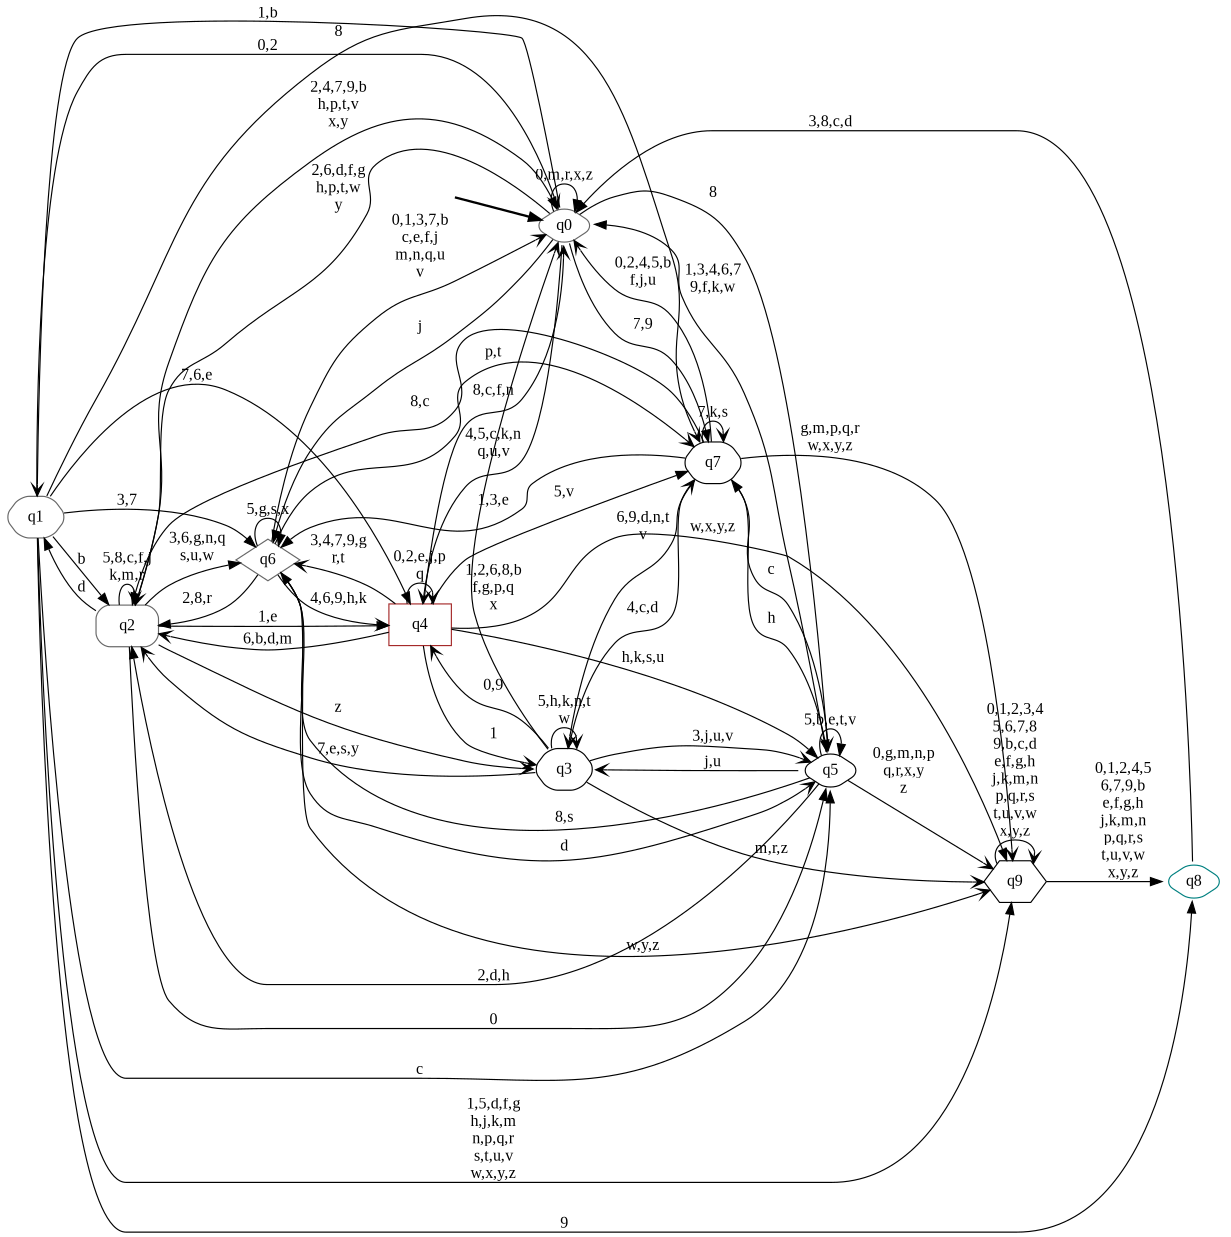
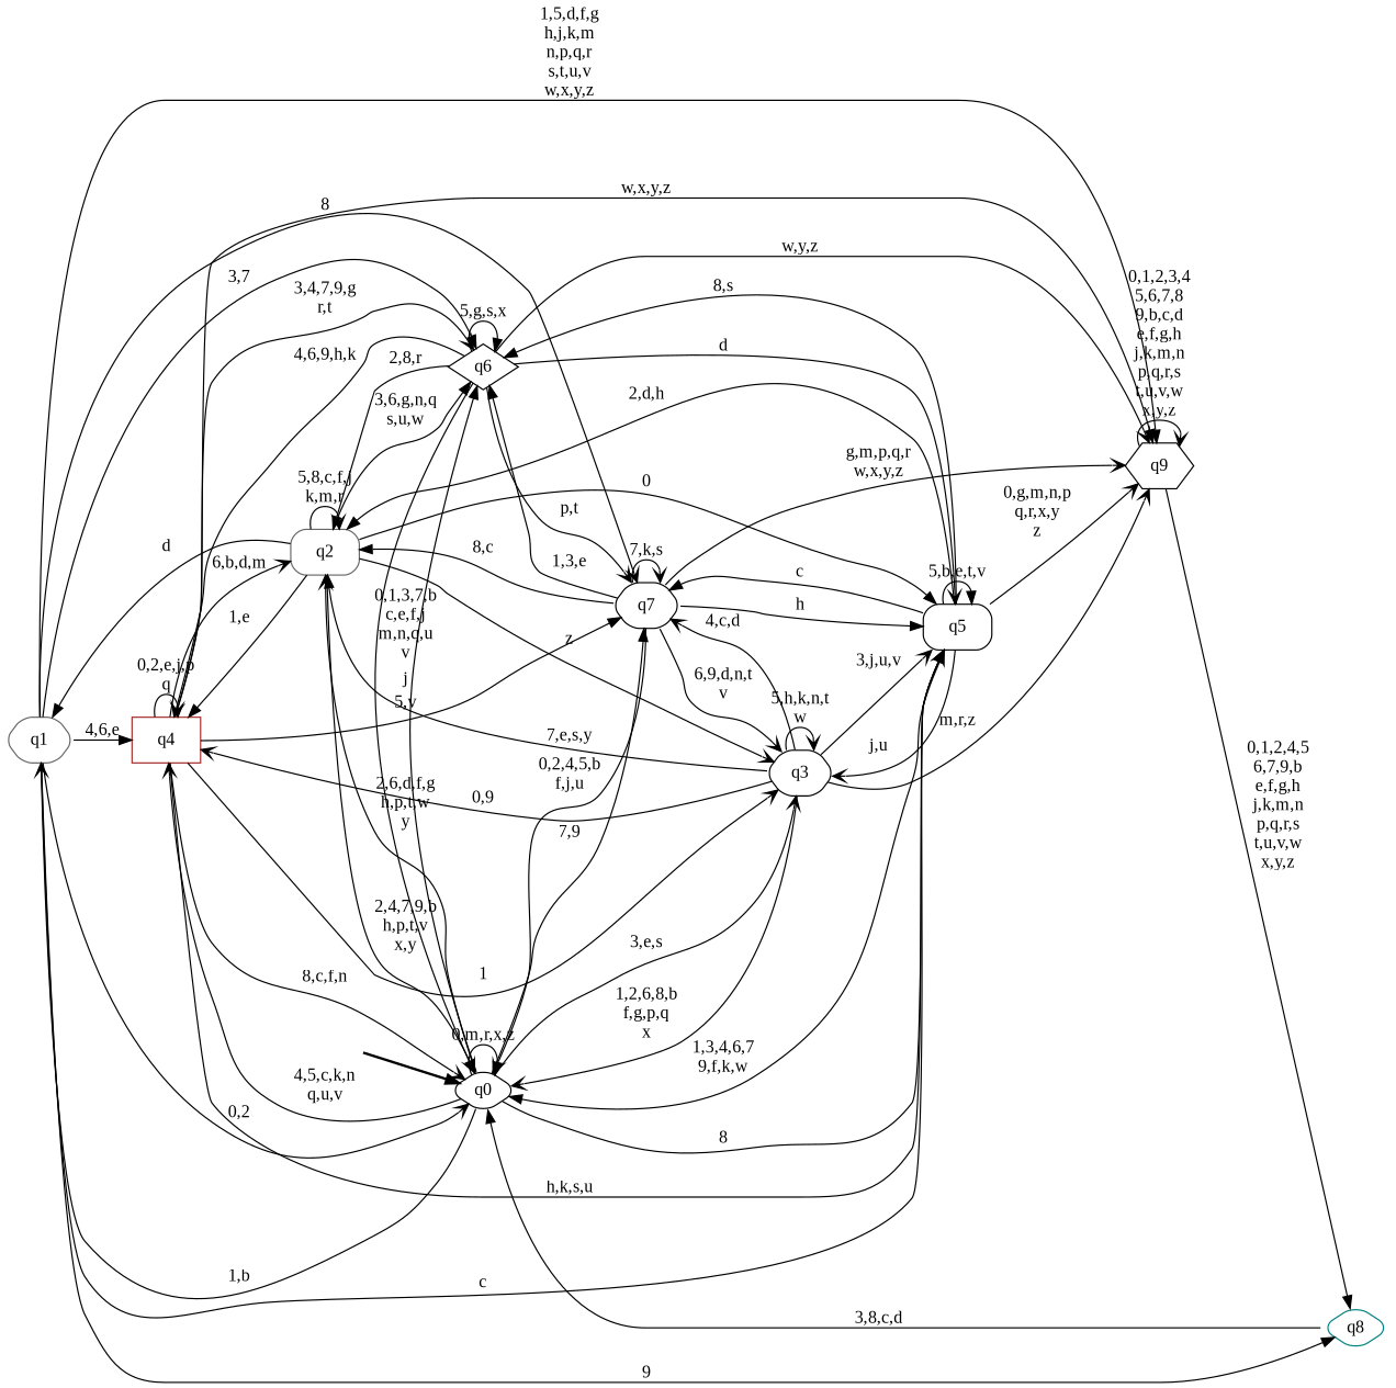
  digraph {
    fontname="Liberation Serif"
    rankdir=LR
    node [fontname="Liberation Serif" shape=hexagon style="rounded,filled" color=gray40 fillcolor=white]
    edge [arrowhead=vee fontname="Liberation Serif"]
    __start0 [height=0 shape=none style=invis width=0 color="" fillcolor=""]
-   n2 [label=q0 shape=diamond]
+   n2 [color=black label=q0 shape=diamond]
    n3 [label=q1]
    n4 [label=q2 shape=box]
    n5 [color=black label=q3]
    n6 [color=brown label=q4 shape=box style=filled]
-   n7 [color=black label=q5 shape=diamond]
-   n8 [label=q6 shape=diamond style=filled]
+   n7 [color=black label=q5 shape=box]
+   n8 [color=black label=q6 shape=diamond style=filled]
    n9 [color=black label=q7]
    n10 [color=teal label=q8 shape=diamond]
    n11 [color=black label=q9 style=filled]
    subgraph cluster_1 {
      nodesep=0.15
      ranksep=0.15
      style=invis
      __start0
      n2
    }
    __start0 -> n2 [arrowhead=normal penwidth=2]
    n2 -> n2 [arrowhead=normal label="0,m,r,x,z"]
    n2 -> n3 [label="1,b"]
    n2 -> n4 [label="2,6,d,f,g\nh,p,t,w\ny"]
+   n2 -> n5 [label="3,e,s"]
    n2 -> n6 [label="4,5,c,k,n\nq,u,v"]
    n2 -> n7 [label=8]
    n2 -> n8 [arrowhead=normal label=j]
    n2 -> n9 [arrowhead=normal label="7,9"]
    n3 -> n2 [label="0,2"]
-   n3 -> n4 [arrowhead=normal label=b]
-   n3 -> n6 [arrowhead=normal label="7,6,e"]
+   n3 -> n6 [arrowhead=normal label="4,6,e"]
    n3 -> n7 [arrowhead=normal label=c]
    n3 -> n8 [arrowhead=normal label="3,7"]
    n3 -> n9 [label=8]
    n3 -> n10 [arrowhead=normal label=9]
    n3 -> n11 [arrowhead=normal label="1,5,d,f,g\nh,j,k,m\nn,p,q,r\ns,t,u,v\nw,x,y,z"]
    n4 -> n2 [arrowhead=normal label="2,4,7,9,b\nh,p,t,v\nx,y"]
    n4 -> n3 [arrowhead=normal label=d]
    n4 -> n4 [label="5,8,c,f,j\nk,m,r"]
    n4 -> n5 [label=z]
    n4 -> n6 [arrowhead=normal label="1,e"]
    n4 -> n7 [arrowhead=normal label=0]
    n4 -> n8 [arrowhead=normal label="3,6,g,n,q\ns,u,w"]
    n5 -> n2 [label="1,2,6,8,b\nf,g,p,q\nx"]
-   n5 -> n4 [label="7,e,s,y"]
+   n5 -> n4 [arrowhead=normal label="7,e,s,y"]
    n5 -> n5 [label="5,h,k,n,t\nw"]
    n5 -> n6 [label="0,9"]
    n5 -> n7 [label="3,j,u,v"]
    n5 -> n9 [label="4,c,d"]
    n5 -> n11 [label="m,r,z"]
    n6 -> n2 [label="8,c,f,n"]
    n6 -> n4 [label="6,b,d,m"]
    n6 -> n5 [label=1]
    n6 -> n6 [label="0,2,e,j,p\nq"]
-   n6 -> n7 [arrowhead=normal label="h,k,s,u"]
+   n6 -> n7 [label="h,k,s,u"]
    n6 -> n8 [label="3,4,7,9,g\nr,t"]
    n6 -> n9 [arrowhead=normal label="5,v"]
    n6 -> n11 [arrowhead=normal label="w,x,y,z"]
    n7 -> n2 [arrowhead=normal label="1,3,4,6,7\n9,f,k,w"]
    n7 -> n4 [arrowhead=normal label="2,d,h"]
    n7 -> n5 [label="j,u"]
    n7 -> n7 [arrowhead=normal label="5,b,e,t,v"]
    n7 -> n8 [arrowhead=normal label="8,s"]
    n7 -> n9 [arrowhead=normal label=c]
    n7 -> n11 [label="0,g,m,n,p\nq,r,x,y\nz"]
    n8 -> n2 [label="0,1,3,7,b\nc,e,f,j\nm,n,q,u\nv"]
    n8 -> n4 [arrowhead=normal label="2,8,r"]
    n8 -> n6 [label="4,6,9,h,k"]
    n8 -> n7 [label=d]
    n8 -> n8 [arrowhead=normal label="5,g,s,x"]
    n8 -> n9 [label="p,t"]
    n8 -> n11 [label="w,y,z"]
    n9 -> n2 [label="0,2,4,5,b\nf,j,u"]
    n9 -> n4 [arrowhead=normal label="8,c"]
    n9 -> n5 [label="6,9,d,n,t\nv"]
    n9 -> n7 [arrowhead=normal label=h]
    n9 -> n8 [arrowhead=normal label="1,3,e"]
    n9 -> n9 [label="7,k,s"]
    n9 -> n11 [label="g,m,p,q,r\nw,x,y,z"]
    n10 -> n2 [arrowhead=normal label="3,8,c,d"]
    n11 -> n10 [arrowhead=normal label="0,1,2,4,5\n6,7,9,b\ne,f,g,h\nj,k,m,n\np,q,r,s\nt,u,v,w\nx,y,z"]
    n11 -> n11 [label="0,1,2,3,4\n5,6,7,8\n9,b,c,d\ne,f,g,h\nj,k,m,n\np,q,r,s\nt,u,v,w\nx,y,z"]
  }
